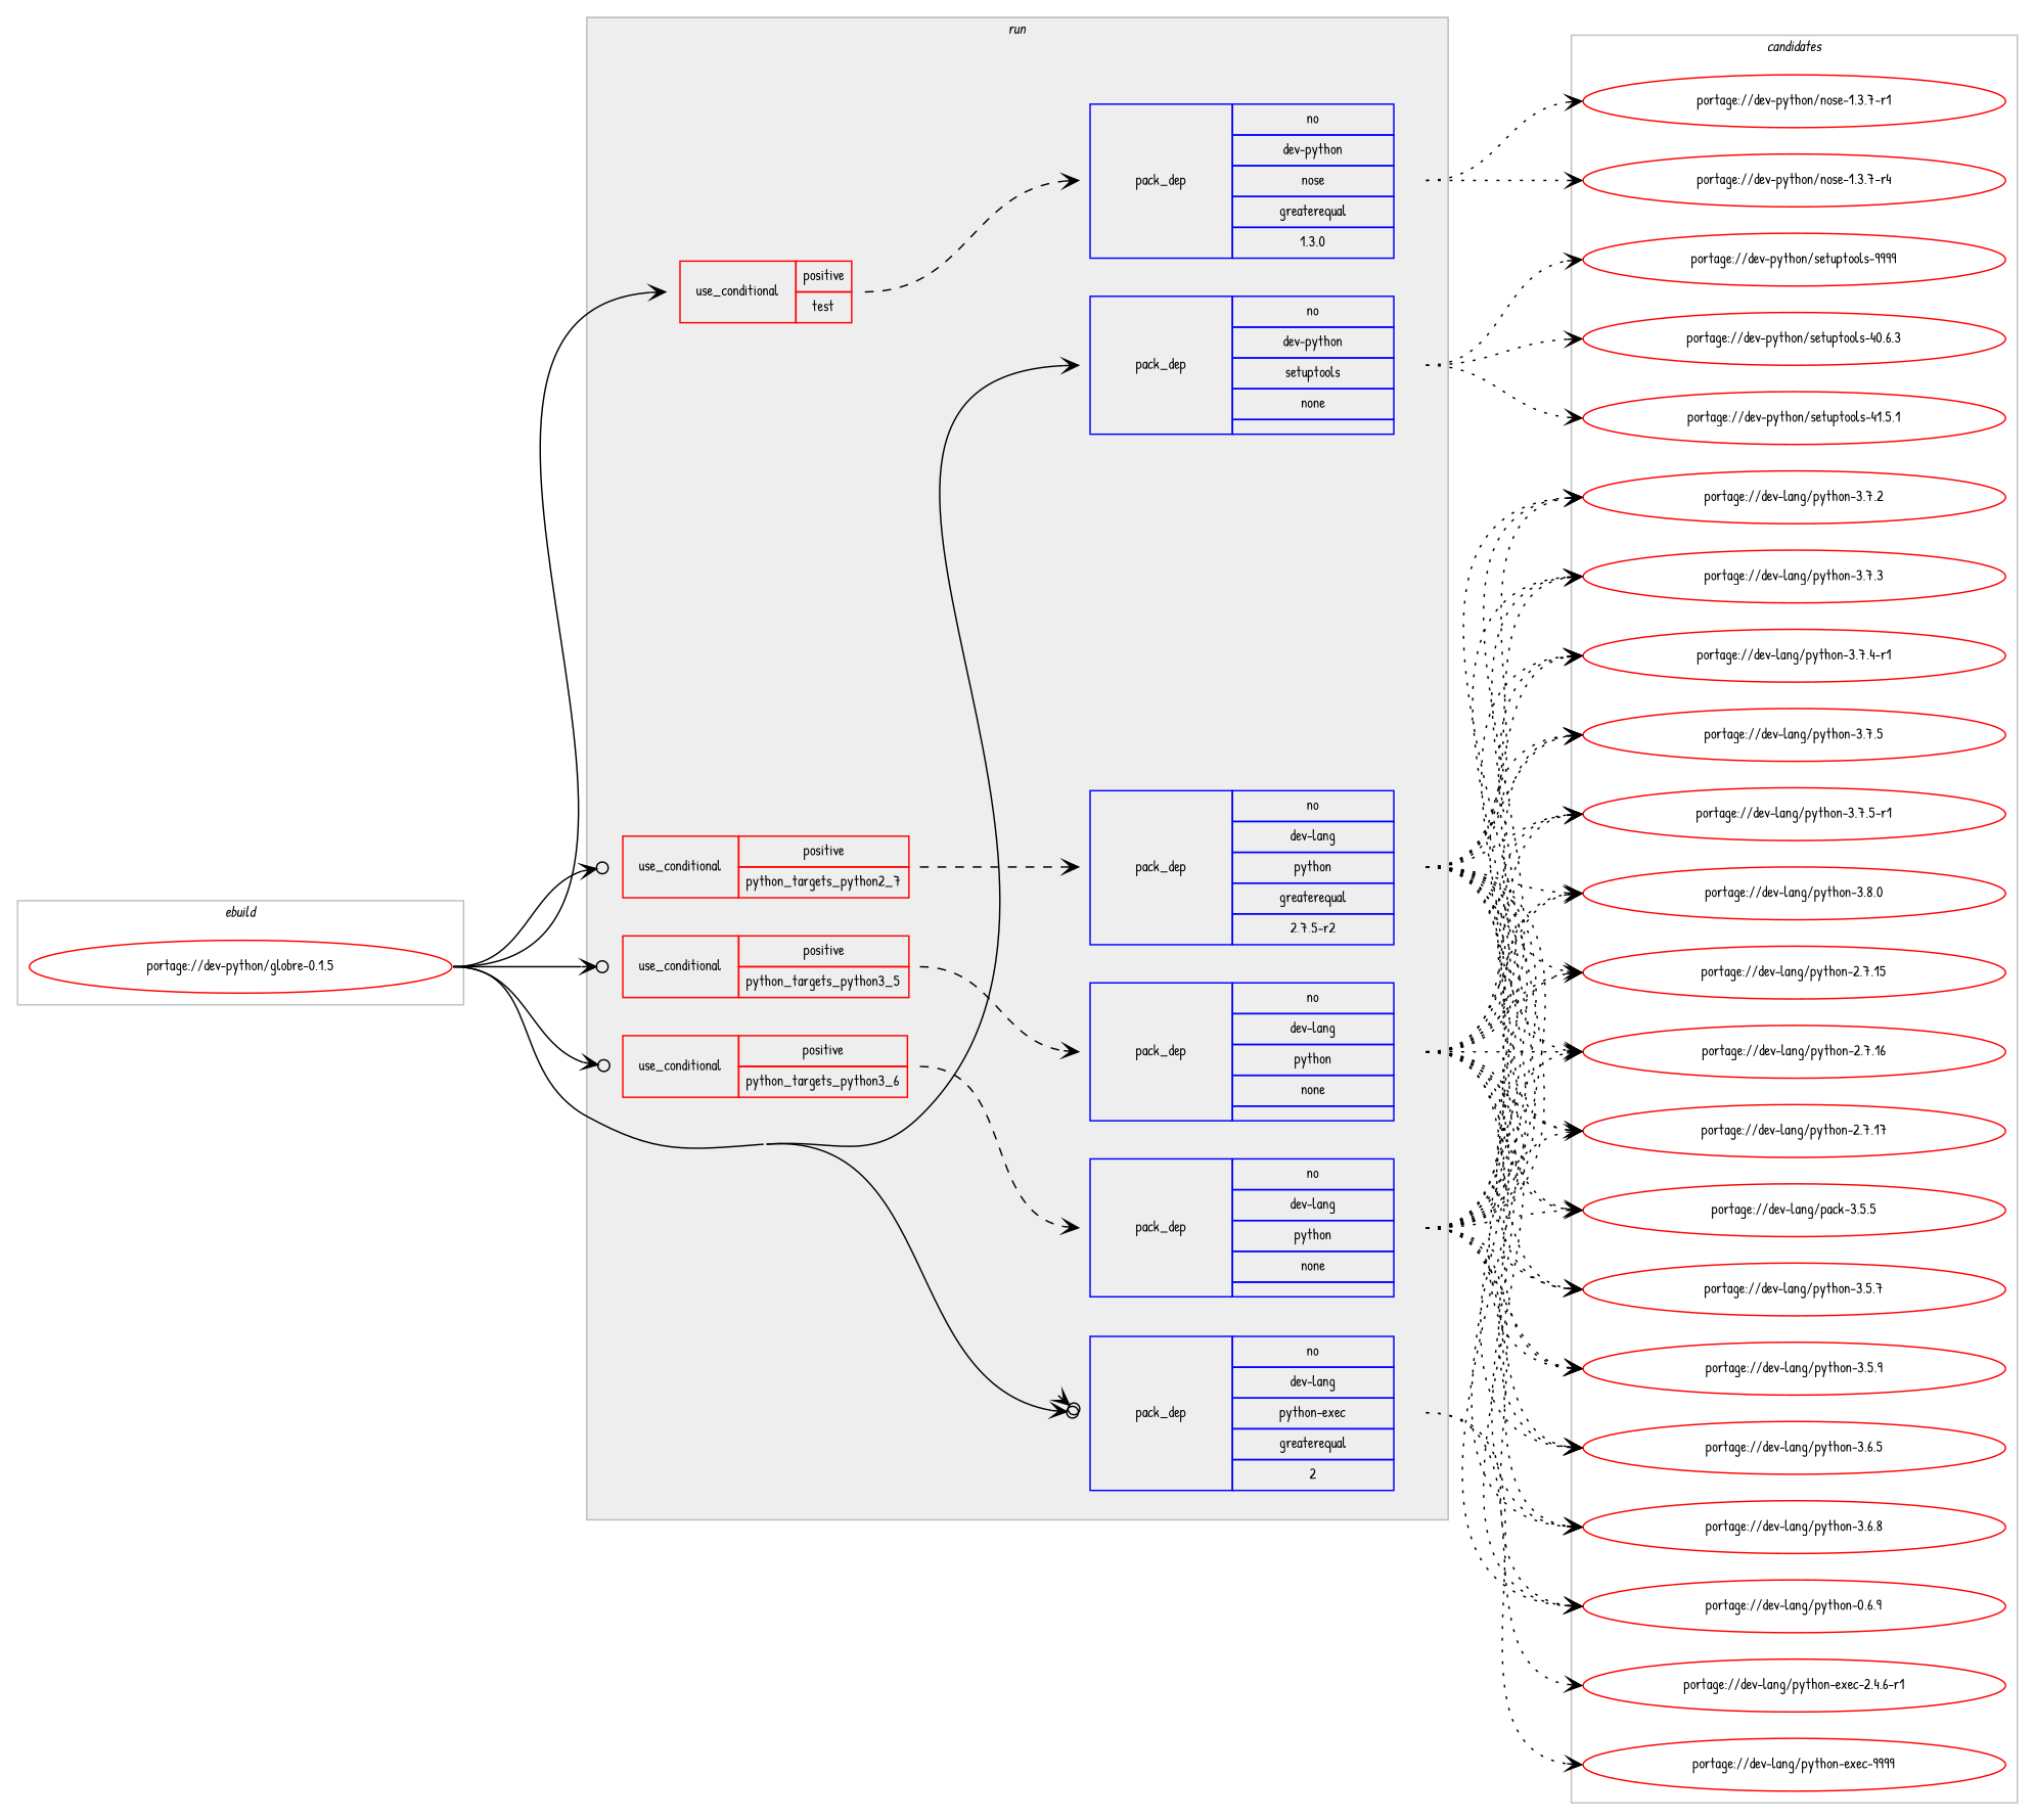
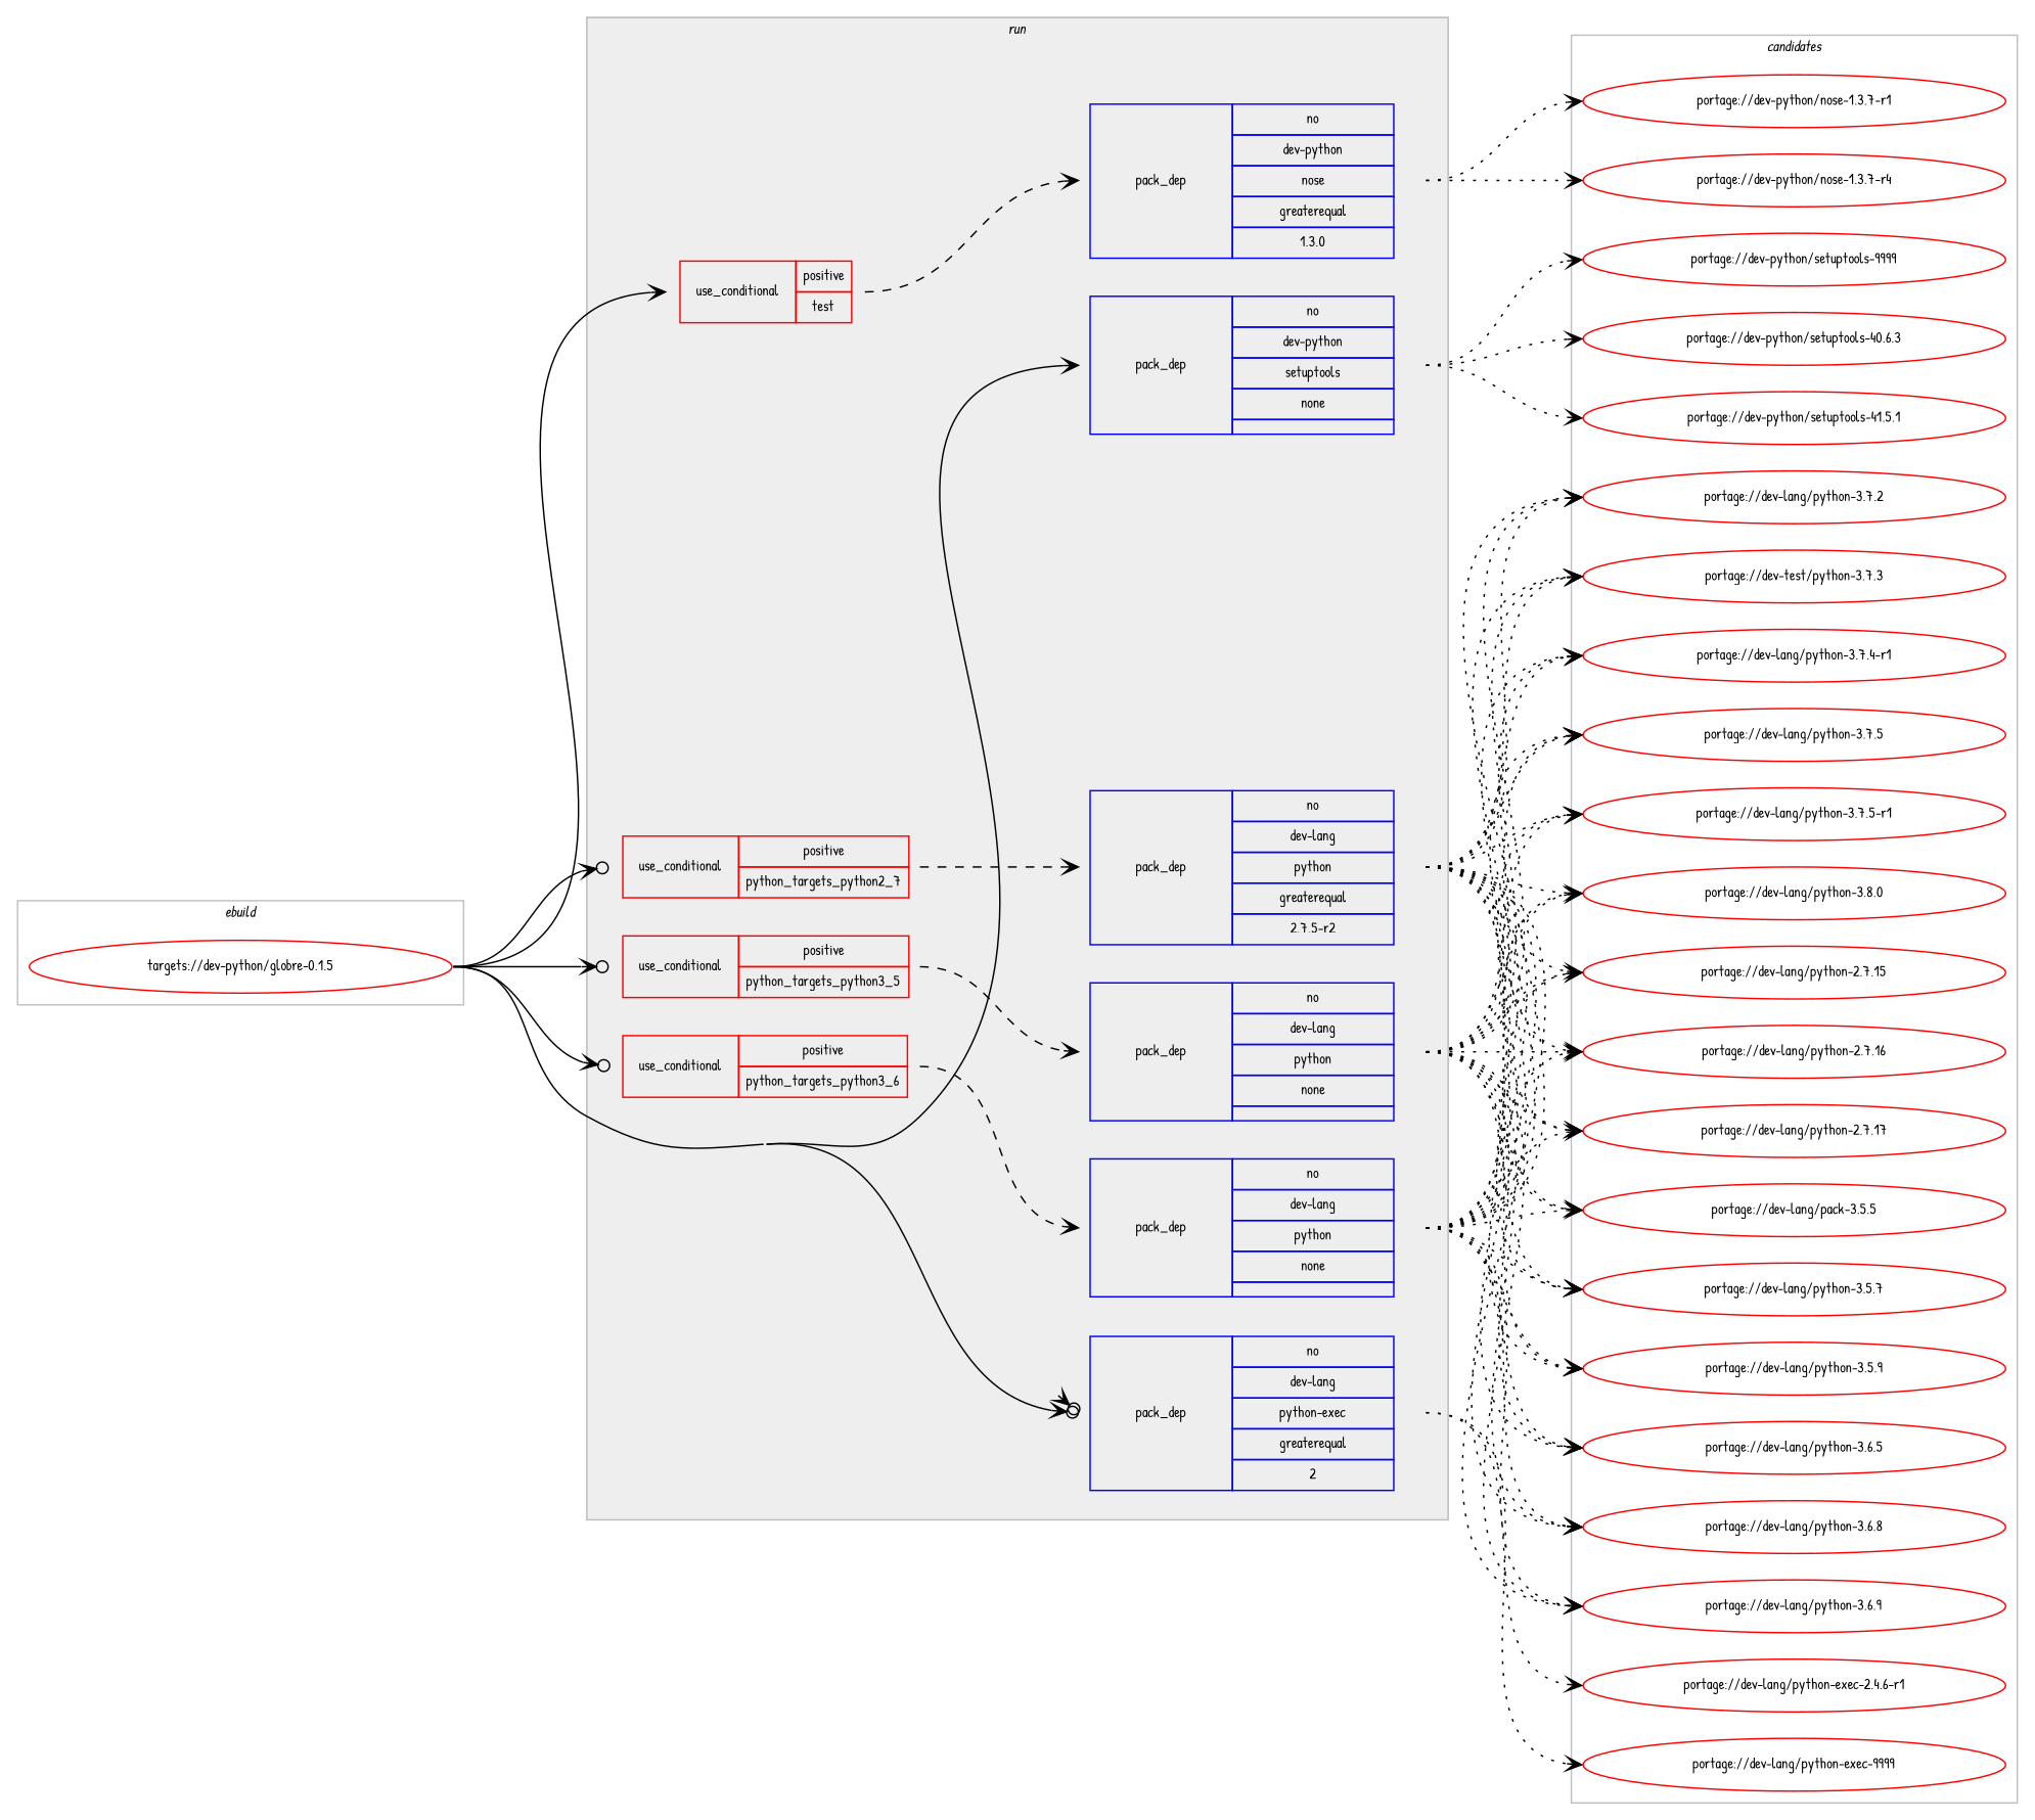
  digraph {
    compound=true
    concentrate=true
    fontname="Patrick Hand"
    fontsize=10
    newrank=true
    rankdir=LR
    ranksep=1.5
    node [color=red fontname="Patrick Hand" fontsize=10]
    edge [arrowhead=vee fontname="Patrick Hand" headport=w style=dotted tailport=e weight=100]
-   n1 [label="portage://dev-python/globre-0.1.5" width=4]
+   n1 [label="targets://dev-python/globre-0.1.5" width=4]
    n2 [color=blue label=<<TABLE BORDER="0" CELLBORDER="1" CELLSPACING="0" CELLPADDING="4" WIDTH="220"><TR><TD ROWSPAN="6" CELLPADDING="30">pack_dep</TD></TR><TR><TD WIDTH="110">no</TD></TR><TR><TD>dev-python</TD></TR><TR><TD>nose</TD></TR><TR><TD>greaterequal</TD></TR><TR><TD>1.3.0</TD></TR></TABLE>> shape=none]
    n3 [label=<<TABLE BORDER="0" CELLBORDER="1" CELLSPACING="0" CELLPADDING="4"><TR><TD ROWSPAN="3" CELLPADDING="10">use_conditional</TD></TR><TR><TD>positive</TD></TR><TR><TD>test</TD></TR></TABLE>> shape=none]
    n4 [color=blue label=<<TABLE BORDER="0" CELLBORDER="1" CELLSPACING="0" CELLPADDING="4" WIDTH="220"><TR><TD ROWSPAN="6" CELLPADDING="30">pack_dep</TD></TR><TR><TD WIDTH="110">no</TD></TR><TR><TD>dev-python</TD></TR><TR><TD>setuptools</TD></TR><TR><TD>none</TD></TR><TR><TD></TD></TR></TABLE>> shape=none]
    n5 [color=blue label=<<TABLE BORDER="0" CELLBORDER="1" CELLSPACING="0" CELLPADDING="4" WIDTH="220"><TR><TD ROWSPAN="6" CELLPADDING="30">pack_dep</TD></TR><TR><TD WIDTH="110">no</TD></TR><TR><TD>dev-lang</TD></TR><TR><TD>python</TD></TR><TR><TD>greaterequal</TD></TR><TR><TD>2.7.5-r2</TD></TR></TABLE>> shape=none]
    n6 [label=<<TABLE BORDER="0" CELLBORDER="1" CELLSPACING="0" CELLPADDING="4"><TR><TD ROWSPAN="3" CELLPADDING="10">use_conditional</TD></TR><TR><TD>positive</TD></TR><TR><TD>python_targets_python2_7</TD></TR></TABLE>> shape=none]
    n7 [color=blue label=<<TABLE BORDER="0" CELLBORDER="1" CELLSPACING="0" CELLPADDING="4" WIDTH="220"><TR><TD ROWSPAN="6" CELLPADDING="30">pack_dep</TD></TR><TR><TD WIDTH="110">no</TD></TR><TR><TD>dev-lang</TD></TR><TR><TD>python</TD></TR><TR><TD>none</TD></TR><TR><TD></TD></TR></TABLE>> shape=none]
    n8 [label=<<TABLE BORDER="0" CELLBORDER="1" CELLSPACING="0" CELLPADDING="4"><TR><TD ROWSPAN="3" CELLPADDING="10">use_conditional</TD></TR><TR><TD>positive</TD></TR><TR><TD>python_targets_python3_5</TD></TR></TABLE>> shape=none]
    n9 [color=blue label=<<TABLE BORDER="0" CELLBORDER="1" CELLSPACING="0" CELLPADDING="4" WIDTH="220"><TR><TD ROWSPAN="6" CELLPADDING="30">pack_dep</TD></TR><TR><TD WIDTH="110">no</TD></TR><TR><TD>dev-lang</TD></TR><TR><TD>python</TD></TR><TR><TD>none</TD></TR><TR><TD></TD></TR></TABLE>> shape=none]
    n10 [label=<<TABLE BORDER="0" CELLBORDER="1" CELLSPACING="0" CELLPADDING="4"><TR><TD ROWSPAN="3" CELLPADDING="10">use_conditional</TD></TR><TR><TD>positive</TD></TR><TR><TD>python_targets_python3_6</TD></TR></TABLE>> shape=none]
    n11 [color=blue label=<<TABLE BORDER="0" CELLBORDER="1" CELLSPACING="0" CELLPADDING="4" WIDTH="220"><TR><TD ROWSPAN="6" CELLPADDING="30">pack_dep</TD></TR><TR><TD WIDTH="110">no</TD></TR><TR><TD>dev-lang</TD></TR><TR><TD>python-exec</TD></TR><TR><TD>greaterequal</TD></TR><TR><TD>2</TD></TR></TABLE>> shape=none]
    n12 [label="portage://dev-python/nose-1.3.7-r1" width=4]
    n13 [label="portage://dev-python/nose-1.3.7-r4" width=4]
    n14 [label="portage://dev-python/setuptools-40.6.3" width=4]
    n15 [label="portage://dev-python/setuptools-41.5.1" width=4]
    n16 [label="portage://dev-python/setuptools-9999" width=4]
    n17 [label="portage://dev-lang/python-2.7.15" width=4]
    n18 [label="portage://dev-lang/python-2.7.16" width=4]
    n19 [label="portage://dev-lang/python-2.7.17" width=4]
    n20 [label="portage://dev-lang/pack-3.5.5" width=4]
    n21 [label="portage://dev-lang/python-3.5.7" width=4]
    n22 [label="portage://dev-lang/python-3.5.9" width=4]
    n23 [label="portage://dev-lang/python-3.6.5" width=4]
    n24 [label="portage://dev-lang/python-3.6.8" width=4]
-   n25 [label="portage://dev-lang/python-0.6.9" width=4]
+   n25 [label="portage://dev-lang/python-3.6.9" width=4]
    n26 [label="portage://dev-lang/python-3.7.2" width=4]
-   n27 [label="portage://dev-lang/python-3.7.3" width=4]
+   n27 [label="portage://dev-test/python-3.7.3" width=4]
    n28 [label="portage://dev-lang/python-3.7.4-r1" width=4]
    n29 [label="portage://dev-lang/python-3.7.5" width=4]
    n30 [label="portage://dev-lang/python-3.7.5-r1" width=4]
    n31 [label="portage://dev-lang/python-3.8.0" width=4]
    n32 [label="portage://dev-lang/python-exec-2.4.6-r1" width=4]
    n33 [label="portage://dev-lang/python-exec-9999" width=4]
    subgraph cluster_1 {
      color=gray
      label=<<i>ebuild</i>>
      rank=same
      n1
    }
    subgraph cluster_2 {
      color=gray
      label=<<i>dependencies</i>>
      subgraph cluster_3 {
        color=gray
        fillcolor="#eeeeee"
        label=<<i>compile</i>>
        style=filled
        subgraph sub_4 {
          color=gray
          fillcolor="#eeeeee"
          label=<<i>compile</i>>
          style=filled
          n3
          subgraph sub_5 {
            color=gray
            fillcolor="#eeeeee"
            label=<<i>compile</i>>
            style=filled
            n2
          }
        }
        subgraph sub_6 {
          color=gray
          fillcolor="#eeeeee"
          label=<<i>compile</i>>
          style=filled
          n4
        }
      }
      subgraph cluster_7 {
        color=gray
        fillcolor="#eeeeee"
        label=<<i>compile and run</i>>
        style=filled
        subgraph sub_8 {
          color=gray
          fillcolor="#eeeeee"
          label=<<i>compile and run</i>>
          style=filled
          n6
          subgraph sub_9 {
            color=gray
            fillcolor="#eeeeee"
            label=<<i>compile and run</i>>
            style=filled
            n5
          }
        }
        subgraph sub_10 {
          color=gray
          fillcolor="#eeeeee"
          label=<<i>compile and run</i>>
          style=filled
          n8
          subgraph sub_11 {
            color=gray
            fillcolor="#eeeeee"
            label=<<i>compile and run</i>>
            style=filled
            n7
          }
        }
        subgraph sub_12 {
          color=gray
          fillcolor="#eeeeee"
          label=<<i>compile and run</i>>
          style=filled
          n10
          subgraph sub_13 {
            color=gray
            fillcolor="#eeeeee"
            label=<<i>compile and run</i>>
            style=filled
            n9
          }
        }
        subgraph sub_14 {
          color=gray
          fillcolor="#eeeeee"
          label=<<i>compile and run</i>>
          style=filled
          n11
        }
      }
      subgraph cluster_15 {
        color=gray
        fillcolor="#eeeeee"
        label=<<i>run</i>>
        style=filled
      }
    }
    subgraph cluster_16 {
      color=gray
      label=<<i>candidates</i>>
      rank=same
      subgraph sub_17 {
        color=black
        label=<<i>candidates</i>>
        nodesep=1
        rank=same
        n12
        n13
      }
      subgraph sub_18 {
        color=black
        label=<<i>candidates</i>>
        nodesep=1
        rank=same
        n14
        n15
        n16
      }
      subgraph sub_19 {
        color=black
        label=<<i>candidates</i>>
        nodesep=1
        rank=same
        n17
        n18
        n19
        n20
        n21
        n22
        n23
        n24
        n25
        n26
        n27
        n28
        n29
        n30
        n31
      }
      subgraph sub_20 {
        color=black
        label=<<i>candidates</i>>
        nodesep=1
        rank=same
        n17
        n18
        n19
        n20
        n21
        n22
        n23
        n24
        n25
        n26
        n27
        n28
        n29
        n30
        n31
      }
      subgraph sub_21 {
        color=black
        label=<<i>candidates</i>>
        nodesep=1
        rank=same
        n17
        n18
        n19
        n20
        n21
        n22
        n23
        n24
        n25
        n26
        n27
        n28
        n29
        n30
        n31
      }
      subgraph sub_22 {
        color=black
        label=<<i>candidates</i>>
        nodesep=1
        rank=same
        n32
        n33
      }
    }
    n1 -> n3 [style=solid weight=20]
    n1 -> n4 [style=solid weight=20]
    n1 -> n6 [arrowhead=odotvee style=solid weight=20]
    n1 -> n8 [arrowhead=odotvee style=solid weight=20]
    n1 -> n10 [arrowhead=odotvee style=solid weight=20]
    n1 -> n11 [arrowhead=odotvee style=solid weight=20]
    n2 -> n12
    n2 -> n13
    n3 -> n2 [style=dashed weight=20]
    n4 -> n14
    n4 -> n15
    n4 -> n16
    n5 -> n17
    n5 -> n18
    n5 -> n19
    n5 -> n20
    n5 -> n21
    n5 -> n22
    n5 -> n23
    n5 -> n24
    n5 -> n25
    n5 -> n26
    n5 -> n27
    n5 -> n28
    n5 -> n29
    n5 -> n30
    n5 -> n31
    n6 -> n5 [style=dashed weight=20]
    n7 -> n17
    n7 -> n18
    n7 -> n19
    n7 -> n20
    n7 -> n21
    n7 -> n22
    n7 -> n23
    n7 -> n24
    n7 -> n25
    n7 -> n26
    n7 -> n27
    n7 -> n28
    n7 -> n29
    n7 -> n30
    n7 -> n31
    n8 -> n7 [style=dashed weight=20]
    n9 -> n17
    n9 -> n18
    n9 -> n19
    n9 -> n20
    n9 -> n21
    n9 -> n22
    n9 -> n23
    n9 -> n24
    n9 -> n25
    n9 -> n26
    n9 -> n27
    n9 -> n28
    n9 -> n29
    n9 -> n30
    n9 -> n31
    n10 -> n9 [style=dashed weight=20]
    n11 -> n32
    n11 -> n33
  }
